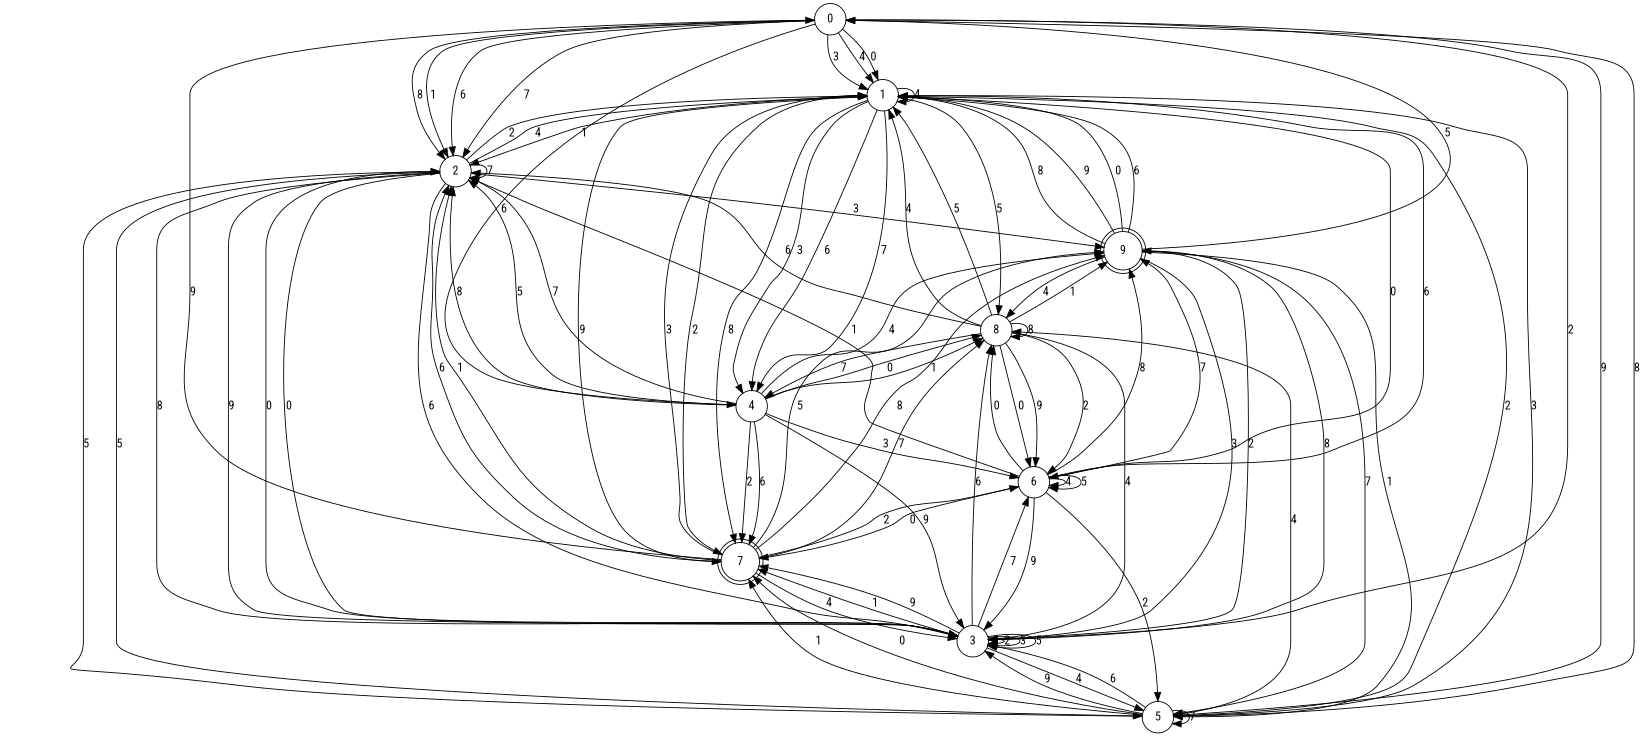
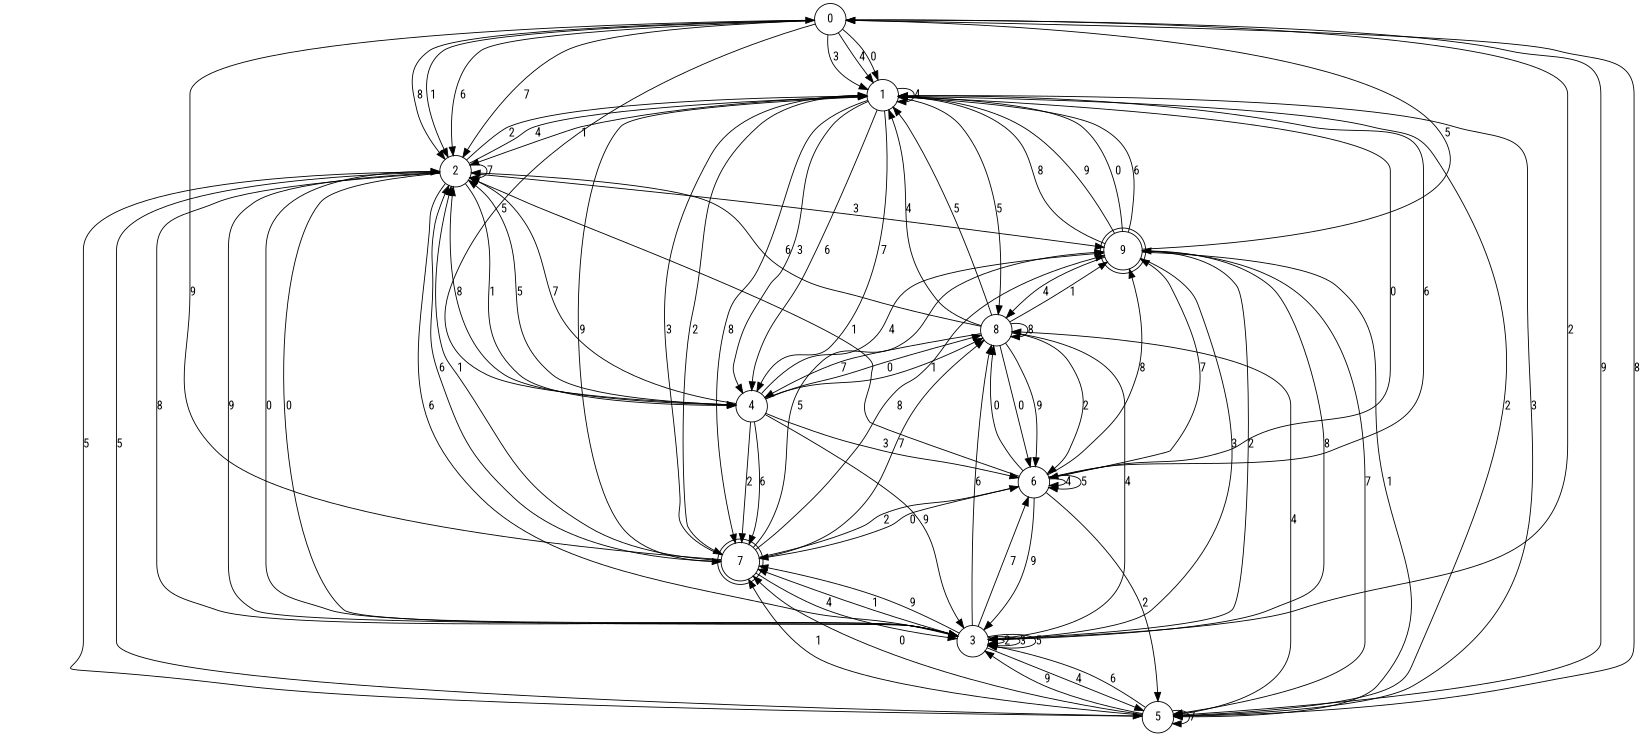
  digraph {
    fontname="Roboto Condensed"
    node [fontname="Roboto Condensed" shape=circle]
    edge [fontname="Roboto Condensed"]
    n1 [label=0]
    n2 [label=1]
    n3 [label=2]
    n4 [label=3]
    n5 [label=4]
    n6 [label=5]
    n7 [label=6]
    n8 [label=7 shape=doublecircle]
    n9 [label=8]
    n10 [label=9 shape=doublecircle]
    n1 -> n2 [label=0]
    n1 -> n2 [label=3]
    n1 -> n2 [label=4]
    n1 -> n3 [label=1]
    n1 -> n3 [label=6]
    n1 -> n3 [label=7]
    n1 -> n3 [label=8]
    n1 -> n4 [label=2]
-   n1 -> n5 [label=6]
+   n1 -> n5 [label=5]
    n1 -> n6 [label=9]
    n2 -> n2 [label=4]
    n2 -> n3 [label=1]
    n2 -> n5 [label=3]
    n2 -> n5 [label=6]
    n2 -> n5 [label=7]
    n2 -> n7 [label=0]
    n2 -> n8 [label=2]
    n2 -> n8 [label=8]
    n2 -> n8 [label=9]
    n2 -> n9 [label=5]
    n3 -> n2 [label=2]
    n3 -> n2 [label=4]
    n3 -> n3 [label=7]
    n3 -> n4 [label=0]
    n3 -> n4 [label=6]
    n3 -> n4 [label=8]
    n3 -> n4 [label=9]
+   n3 -> n5 [label=1]
    n3 -> n6 [label=5]
    n3 -> n10 [label=3]
    n4 -> n3 [label=0]
    n4 -> n4 [label=2]
    n4 -> n4 [label=3]
    n4 -> n4 [label=5]
    n4 -> n6 [label=4]
    n4 -> n7 [label=7]
    n4 -> n8 [label=1]
    n4 -> n8 [label=9]
    n4 -> n9 [label=6]
    n4 -> n10 [label=8]
    n5 -> n3 [label=5]
    n5 -> n3 [label=7]
    n5 -> n3 [label=8]
    n5 -> n4 [label=9]
    n5 -> n7 [label=3]
    n5 -> n8 [label=2]
    n5 -> n8 [label=6]
    n5 -> n9 [label=0]
    n5 -> n9 [label=1]
    n5 -> n10 [label=4]
    n6 -> n1 [label=8]
    n6 -> n2 [label=2]
    n6 -> n2 [label=3]
    n6 -> n3 [label=5]
    n6 -> n4 [label=6]
    n6 -> n4 [label=9]
    n6 -> n6 [label=7]
    n6 -> n8 [label=0]
    n6 -> n8 [label=1]
    n6 -> n9 [label=4]
    n7 -> n2 [label=6]
    n7 -> n3 [label=1]
    n7 -> n4 [label=9]
    n7 -> n6 [label=2]
    n7 -> n7 [label=4]
    n7 -> n7 [label=5]
    n7 -> n8 [label=0]
    n7 -> n9 [label=0]
    n7 -> n10 [label=7]
    n7 -> n10 [label=8]
    n8 -> n1 [label=9]
    n8 -> n2 [label=3]
    n8 -> n3 [label=1]
    n8 -> n3 [label=6]
    n8 -> n4 [label=4]
    n8 -> n7 [label=2]
    n8 -> n9 [label=7]
    n8 -> n10 [label=5]
    n8 -> n10 [label=8]
    n9 -> n2 [label=4]
    n9 -> n2 [label=5]
    n9 -> n3 [label=6]
    n9 -> n4 [label=4]
    n9 -> n5 [label=7]
    n9 -> n7 [label=0]
    n9 -> n7 [label=2]
    n9 -> n7 [label=9]
    n9 -> n9 [label=8]
    n9 -> n10 [label=1]
    n10 -> n1 [label=5]
    n10 -> n2 [label=0]
    n10 -> n2 [label=6]
    n10 -> n2 [label=8]
    n10 -> n2 [label=9]
    n10 -> n4 [label=2]
    n10 -> n4 [label=3]
    n10 -> n6 [label=1]
    n10 -> n6 [label=7]
    n10 -> n9 [label=4]
  }
